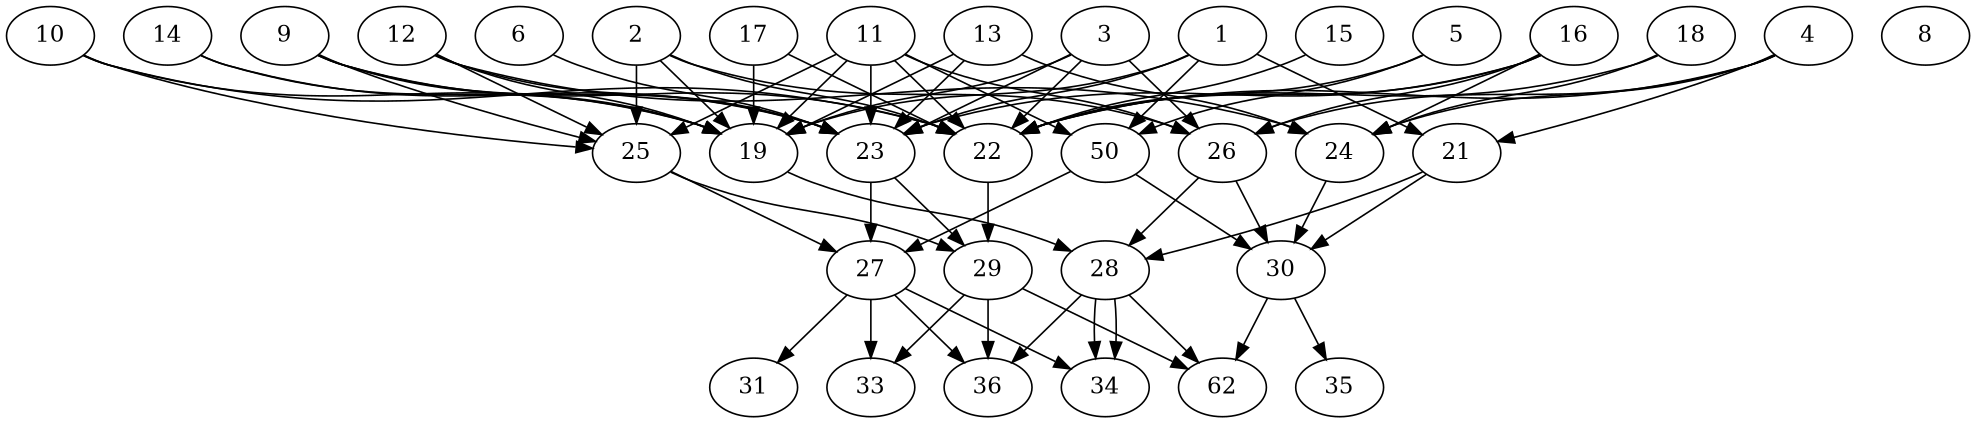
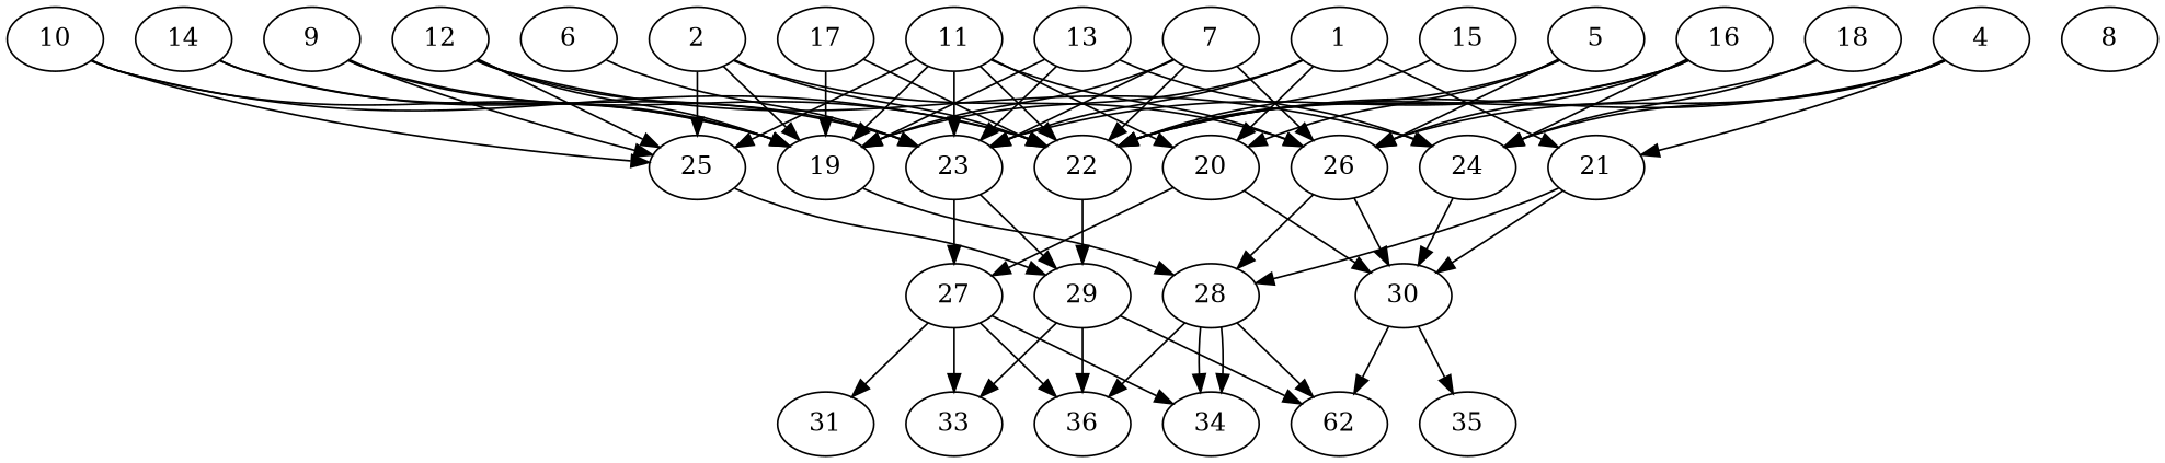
  digraph {
    node [alpha=0.19]
    1 [expect_size=2547540410378323]
    19 [alpha=0.15 expect_size=4680495718345324]
-   20 [alpha=0.06 expect_size=287965184000000000000 label=50]
+   20 [alpha=0.06 expect_size=287965184000000000000]
    21 [alpha=0.11 expect_size=690109551541647048704]
    23 [alpha=0.13 expect_size=1413390634925261062144]
    28 [alpha=0.09 expect_size=2340975494494455808]
    27 [alpha=0.13 expect_size=33162733225114599424]
    30 [alpha=0.12 expect_size=1201966347853408239616]
    29 [alpha=0.10 expect_size=34011817006870124]
    34 [alpha=0.02 expect_size=1748904491856101900288]
    36 [expect_size=1130391874900229881856]
    n12 [alpha=0.12 expect_size=345161194856030528 label=62]
    31 [alpha=0.08 expect_size=1075614711332754048]
    33 [expect_size=57833627261807440]
    35 [alpha=0.06 expect_size=307864304883171590144]
    2 [alpha=0.08 expect_size=704468356071828096]
    22 [alpha=0.02 expect_size=124090417033234087936]
    25 [alpha=0.09 expect_size=52972067673520344]
    26 [alpha=0.01 expect_size=2253061136595288064]
-   3 [alpha=0.18 expect_size=604113564939723392]
+   3 [alpha=0.18 expect_size=604113564939723392 label=7]
    4 [alpha=0.00 expect_size=50402964218365632]
    24 [alpha=0.00 expect_size=467972568514992960]
    5 [alpha=0.09 expect_size=1391195376885716224]
    6 [alpha=0.14 expect_size=44133206542746848]
    8 [alpha=0.00 expect_size=36554245449487272]
    9 [alpha=0.16 expect_size=4009928534671177]
    10 [alpha=0.18 expect_size=1019968719572317]
    11 [alpha=0.18 expect_size=3465843148205326336]
    12 [alpha=0.10 expect_size=959139653004556238848]
    13 [alpha=0.16 expect_size=938453568807211520]
    14 [alpha=0.20 expect_size=727257243711642496]
    15 [alpha=0.12 expect_size=576627491078243712]
    16 [alpha=0.03 expect_size=1381996661408006144000]
    17 [alpha=0.11 expect_size=285738112320398163968]
    18 [alpha=0.11 expect_size=301882498185913600]
    1 -> 19
    1 -> 20
    1 -> 21
    1 -> 23
    19 -> 28
    20 -> 27
    20 -> 30
    21 -> 28
    21 -> 30
    23 -> 27
    23 -> 29
    28 -> 34
    28 -> 34
    28 -> 36
    28 -> n12
    27 -> 34
    27 -> 36
    27 -> 31
    27 -> 33
    30 -> n12
    30 -> 35
    29 -> 36
    29 -> n12
    29 -> 33
    2 -> 19
    2 -> 22
    2 -> 25
    2 -> 26
    22 -> 29
-   25 -> 27
    25 -> 29
    26 -> 28
    26 -> 30
    3 -> 19
    3 -> 23
    3 -> 22
    3 -> 26
    4 -> 21
    4 -> 22
    4 -> 26
    4 -> 24
    24 -> 30
    5 -> 20
    5 -> 22
+   5 -> 26
    6 -> 23
    9 -> 19
-   9 -> 23
    9 -> 22
    9 -> 25
    10 -> 19
    10 -> 22
    10 -> 25
    11 -> 19
    11 -> 20
    11 -> 23
    11 -> 22
    11 -> 25
    11 -> 26
    12 -> 19
    12 -> 23
    12 -> 25
    12 -> 24
    13 -> 19
    13 -> 23
    13 -> 24
    14 -> 19
    14 -> 23
    15 -> 22
    16 -> 23
    16 -> 22
    16 -> 26
    16 -> 24
    17 -> 19
    17 -> 22
    18 -> 22
    18 -> 24
  }
